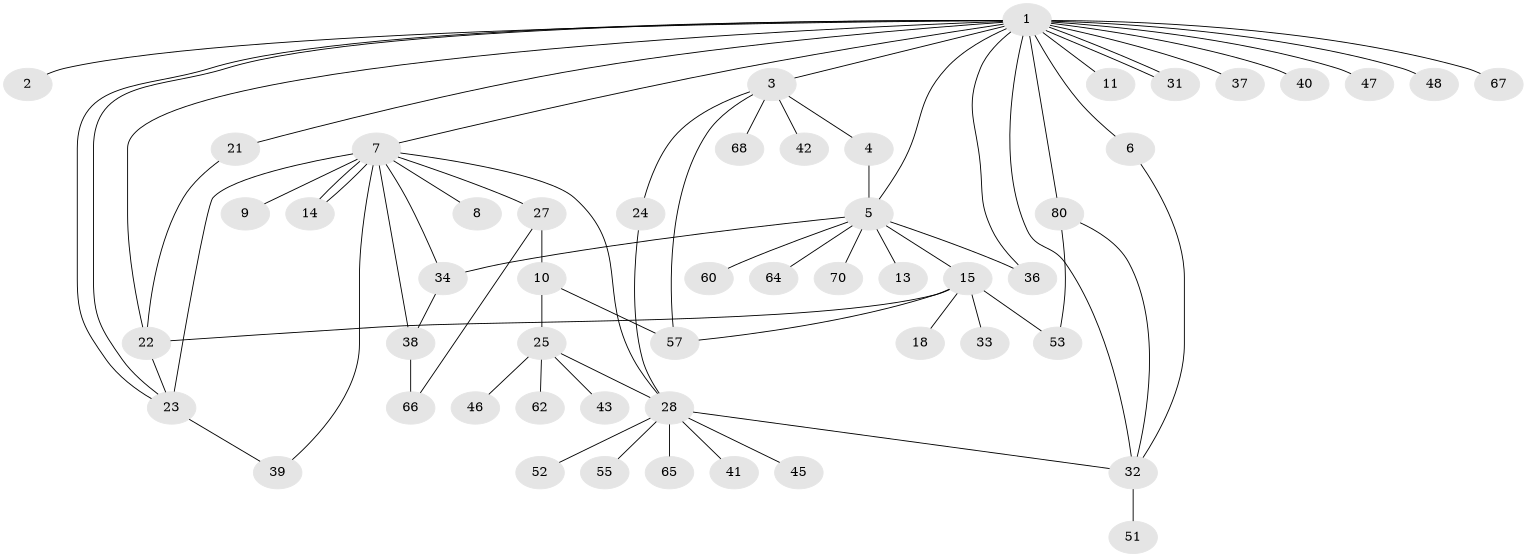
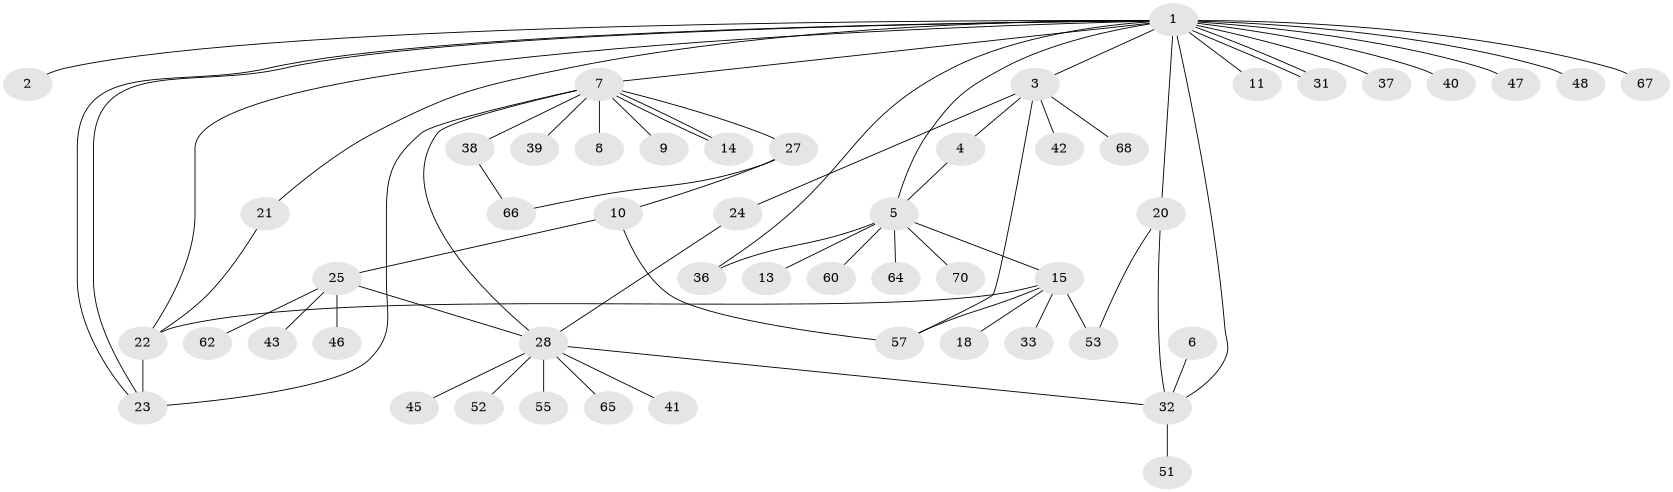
  graph {
    node [color=gray90 style=filled]
    1 [super="+19"]
    2
    3 [super="+16"]
    5 [super="+29"]
    6 [super="+30"]
    7 [super="+56"]
    11
-   20 [super="+26" label=80]
+   20 [super="+26"]
    21
    22 [super="+58"]
    23 [super="+59"]
    31
    32 [super="+44"]
    36 [super="+49"]
    37
    40
    47
    48
    67
    4
    24
    42
    57
    68
    13
    15 [super="+50"]
-   34
    60
    64
    70
    8
    9 [super="+17"]
    14
    27
    28 [super="+54"]
    38 [super="+69"]
    39
    53
    51
    18 [super="+35"]
    33
    10 [super="+61"]
    25 [super="+71"]
    66
    41 [super="+63"]
    45
    52
    55
    65
    43
    46
    62
    1 -- 2
    1 -- 3
    1 -- 5
-   1 -- 6
    1 -- 7
    1 -- 11
    1 -- 20 [weight=2]
    1 -- 21
    1 -- 22
    1 -- 23
    1 -- 23
    1 -- 31
    1 -- 31
    1 -- 32
    1 -- 36
    1 -- 37
    1 -- 40
    1 -- 47
    1 -- 48
    1 -- 67
    3 -- 4
    3 -- 24
    3 -- 42
    3 -- 57
    3 -- 68
    5 -- 36
    5 -- 13
    5 -- 15
-   5 -- 34
    5 -- 60
    5 -- 64
    5 -- 70
    6 -- 32
    7 -- 23 [weight=2]
-   7 -- 34
    7 -- 8
    7 -- 9
    7 -- 14
    7 -- 14
    7 -- 27
    7 -- 28
    7 -- 38
    7 -- 39
    20 -- 32
    20 -- 53
    21 -- 22
    22 -- 23
-   23 -- 39
    32 -- 51
    4 -- 5
    24 -- 28
    15 -- 22
    15 -- 57
    15 -- 53
    15 -- 18
    15 -- 33
-   34 -- 38
    27 -- 10
    27 -- 66
    28 -- 32
    28 -- 41
    28 -- 45
    28 -- 52
    28 -- 55
    28 -- 65
    38 -- 66
    10 -- 57
    10 -- 25
    25 -- 28
    25 -- 43
    25 -- 46
    25 -- 62
  }
